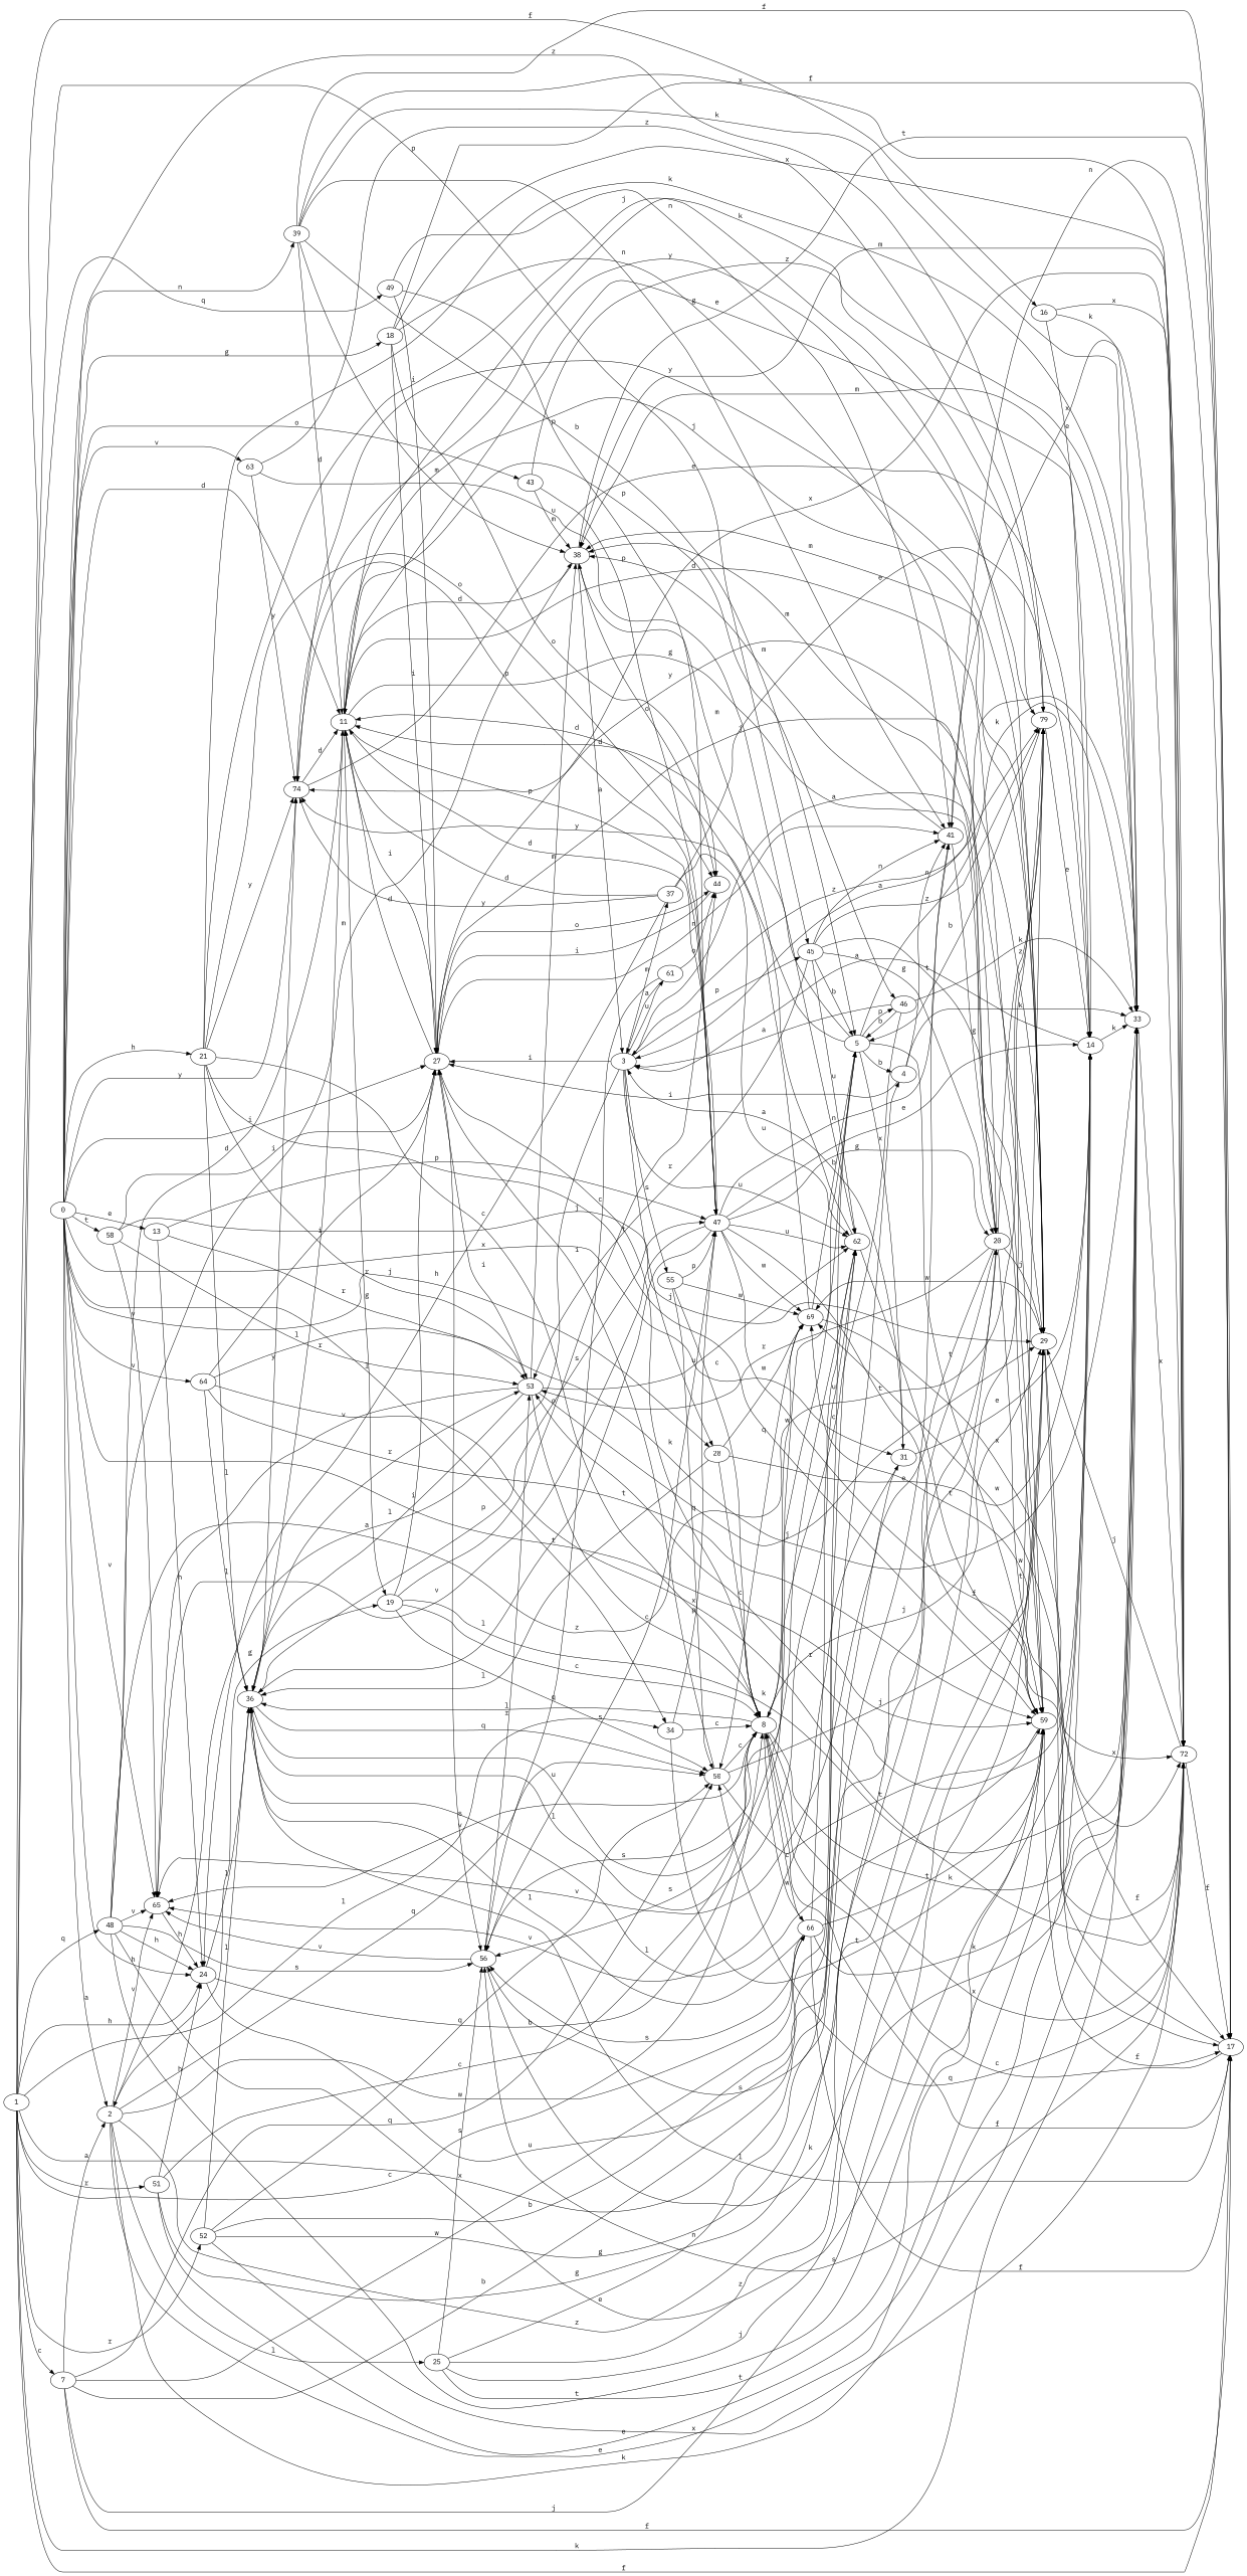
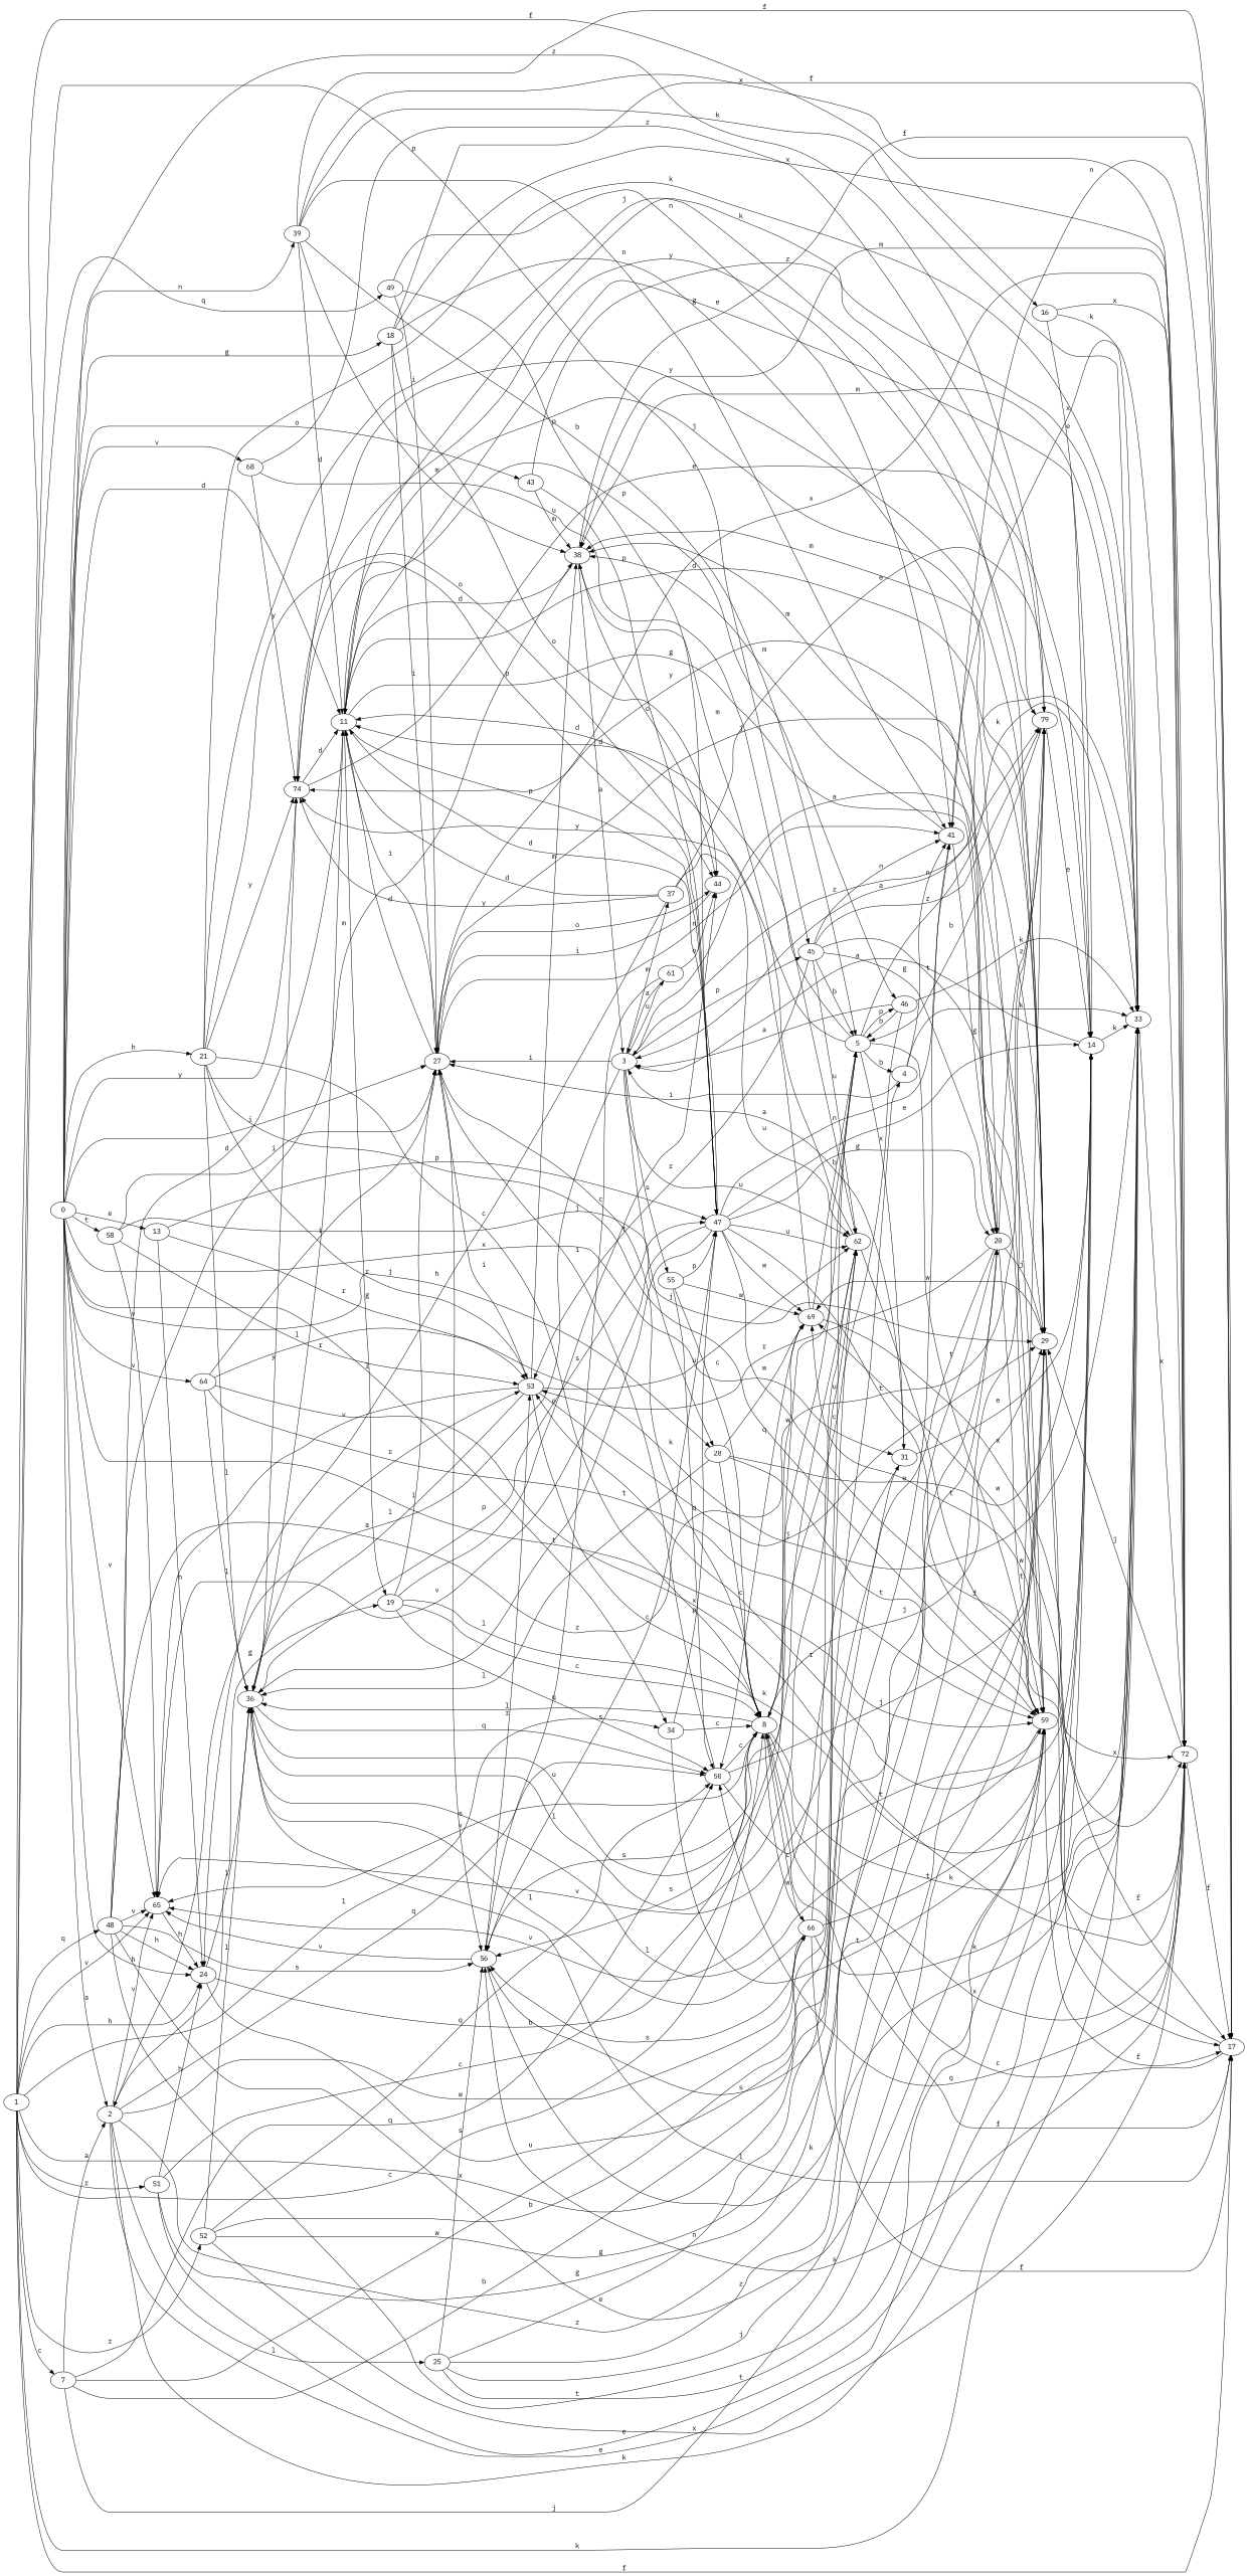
  strict digraph {
    fontname="IBM Plex Mono"
    rankdir=LR
    node [fontname="IBM Plex Mono"]
    edge [fontname="IBM Plex Mono"]
    0
    2
    11
    13
    18
    21
    24
    27
    28
    34
    39
    43
    58
    59
-   63
+   63 [label=68]
    64
    65
    n18 [label=31]
    74
    79
    33
    14
    19
    n24 [label=25]
    50
    66
    46
    29
    36
    20
    47
    53
    17
    72
    44
    8
    62
    5
    41
    56
    69
    38
    3
    1
    7
    16
    45
    48
    49
    51
    52
    4
    37
    55
    61
    0 -> 2 [label=a]
    0 -> 11 [label=d]
    0 -> 13 [label=e]
    0 -> 18 [label=g]
    0 -> 21 [label=h]
    0 -> 24 [label=h]
    0 -> 27 [label=i]
    0 -> 28 [label=j]
    0 -> 34 [label=l]
    0 -> 39 [label=n]
    0 -> 43 [label=o]
    0 -> 58 [label=t]
    0 -> 59 [label=t]
    0 -> 63 [label=v]
    0 -> 64 [label=v]
    0 -> 65 [label=v]
    0 -> n18 [label=x]
    0 -> 74 [label=y]
    0 -> 79 [label=z]
    2 -> 65 [label=v]
    2 -> 79 [label=z]
    2 -> 33 [label=k]
    2 -> 14 [label=e]
    2 -> 19 [label=g]
    2 -> n24 [label=l]
    2 -> 50 [label=q]
    2 -> 66 [label=w]
    11 -> 27 [label=i]
    11 -> 33 [label=k]
    11 -> 14 [label=e]
    11 -> 19 [label=g]
    11 -> 46 [label=p]
    11 -> 29 [label=j]
    11 -> 36 [label=l]
    11 -> 20 [label=g]
    11 -> 47 [label=p]
    13 -> 24 [label=h]
    13 -> 47 [label=p]
    13 -> 53 [label=r]
    18 -> 27 [label=i]
    18 -> 20 [label=g]
    18 -> 17 [label=f]
    18 -> 72 [label=x]
    18 -> 44 [label=o]
    21 -> 59 [label=t]
    21 -> 74 [label=y]
    21 -> 33 [label=k]
    21 -> 29 [label=j]
    21 -> 36 [label=l]
    21 -> 53 [label=r]
    21 -> 44 [label=o]
    21 -> 8 [label=c]
    24 -> 36 [label=l]
    24 -> 62 [label=u]
    24 -> 5 [label=b]
    27 -> 11 [label=d]
    27 -> 29 [label=j]
    27 -> 72 [label=x]
    27 -> 44 [label=o]
    27 -> 8 [label=c]
    27 -> 41 [label=n]
    27 -> 56 [label=s]
+   28 -> 59 [label=t]
    28 -> 14 [label=e]
    28 -> 36 [label=l]
    28 -> 8 [label=c]
    28 -> 69 [label=w]
    34 -> 59 [label=t]
    34 -> 47 [label=p]
    34 -> 8 [label=c]
    39 -> 11 [label=d]
    39 -> 33 [label=k]
    39 -> 17 [label=f]
    39 -> 72 [label=x]
    39 -> 5 [label=b]
    39 -> 41 [label=n]
    39 -> 38 [label=m]
    43 -> 79 [label=z]
    43 -> 47 [label=p]
    43 -> 38 [label=m]
    58 -> 27 [label=i]
    58 -> 65 [label=v]
    58 -> 29 [label=j]
    58 -> 53 [label=r]
    59 -> 11 [label=d]
    59 -> 74 [label=y]
    59 -> 36 [label=l]
    59 -> 17 [label=f]
    63 -> 74 [label=y]
    63 -> 79 [label=z]
    63 -> 62 [label=u]
    64 -> 27 [label=i]
    64 -> 59 [label=t]
    64 -> 33 [label=k]
    64 -> 36 [label=l]
    64 -> 72 [label=x]
    65 -> 24 [label=h]
    n18 -> 65 [label=v]
    n18 -> 14 [label=e]
    n18 -> 3 [label=a]
    74 -> 11 [label=d]
    74 -> 14 [label=e]
    74 -> 47 [label=p]
    79 -> 74 [label=y]
    79 -> 14 [label=e]
    79 -> 5 [label=b]
    33 -> 72 [label=x]
    33 -> 38 [label=m]
    33 -> 3 [label=a]
    14 -> 33 [label=k]
    14 -> 53 [label=r]
    14 -> 3 [label=a]
    19 -> 27 [label=i]
    19 -> 33 [label=k]
    19 -> 50 [label=q]
    19 -> 44 [label=o]
    19 -> 8 [label=c]
    n24 -> 59 [label=t]
    n24 -> 79 [label=z]
    n24 -> 29 [label=j]
    n24 -> 41 [label=n]
    n24 -> 56 [label=s]
    50 -> 27 [label=i]
    50 -> 59 [label=t]
    50 -> 29 [label=j]
    50 -> 8 [label=c]
    66 -> 59 [label=t]
    66 -> 33 [label=k]
    66 -> 36 [label=l]
    66 -> 17 [label=f]
    66 -> 8 [label=c]
    66 -> 62 [label=u]
    66 -> 56 [label=s]
    46 -> 33 [label=k]
    46 -> 8 [label=c]
    46 -> 5 [label=b]
    46 -> 3 [label=a]
    29 -> 74 [label=y]
    29 -> 17 [label=f]
    29 -> 72 [label=x]
    29 -> 69 [label=w]
    29 -> 38 [label=m]
    29 -> 3 [label=a]
    36 -> 74 [label=y]
    36 -> 50 [label=q]
    36 -> 47 [label=p]
    36 -> 53 [label=r]
    36 -> 62 [label=u]
    20 -> 59 [label=t]
    20 -> 65 [label=v]
    20 -> 79 [label=z]
    20 -> 29 [label=j]
    20 -> 53 [label=r]
    20 -> 56 [label=s]
    20 -> 38 [label=m]
    47 -> 11 [label=d]
    47 -> 59 [label=t]
    47 -> 65 [label=v]
    47 -> 14 [label=e]
    47 -> 36 [label=l]
    47 -> 20 [label=g]
    47 -> 17 [label=f]
    47 -> 62 [label=u]
    47 -> 41 [label=n]
    47 -> 56 [label=s]
    47 -> 69 [label=w]
    53 -> 27 [label=i]
    53 -> 65 [label=v]
    53 -> 29 [label=j]
    53 -> 36 [label=l]
    53 -> 8 [label=c]
    53 -> 62 [label=u]
    53 -> 38 [label=m]
    17 -> 36 [label=l]
    17 -> 8 [label=c]
    17 -> 41 [label=n]
    17 -> 69 [label=w]
    72 -> 50 [label=q]
    72 -> 29 [label=j]
    72 -> 17 [label=f]
    72 -> 56 [label=s]
    72 -> 69 [label=w]
    72 -> 38 [label=m]
    44 -> 27 [label=i]
    8 -> 65 [label=v]
    8 -> 33 [label=k]
    8 -> 66 [label=w]
    8 -> 29 [label=j]
    8 -> 36 [label=l]
    8 -> 17 [label=f]
    8 -> 72 [label=x]
    8 -> 56 [label=s]
    8 -> 69 [label=w]
    62 -> 59 [label=t]
    62 -> 36 [label=l]
    62 -> 38 [label=m]
    5 -> 11 [label=d]
    5 -> 59 [label=t]
    5 -> n18 [label=x]
    5 -> 74 [label=y]
    5 -> 33 [label=k]
    5 -> 46 [label=p]
    5 -> 56 [label=s]
    5 -> 4 [label=b]
    41 -> 20 [label=g]
    41 -> 72 [label=x]
    41 -> 38 [label=m]
    56 -> 65 [label=v]
    56 -> 33 [label=k]
    56 -> 53 [label=r]
    69 -> 11 [label=d]
    69 -> 50 [label=q]
    69 -> 72 [label=x]
    69 -> 5 [label=b]
    38 -> 11 [label=d]
-   38 -> 17 [label=t]
+   38 -> 17 [label=f]
    38 -> 44 [label=o]
    38 -> 3 [label=a]
    3 -> 2 [label=a]
    3 -> 27 [label=i]
    3 -> 28 [label=j]
    3 -> 79 [label=z]
    3 -> 62 [label=u]
    3 -> 45 [label=p]
    3 -> 37 [label=m]
    3 -> 55 [label=s]
    3 -> 61 [label=u]
    1 -> 24 [label=h]
    1 -> 34 [label=l]
+   1 -> 65 [label=v]
    1 -> n18 [label=x]
    1 -> 33 [label=k]
    1 -> 17 [label=f]
    1 -> 8 [label=c]
    1 -> 7 [label=c]
    1 -> 16 [label=f]
    1 -> 45 [label=p]
    1 -> 48 [label=q]
    1 -> 49 [label=q]
    1 -> 51 [label=r]
    1 -> 52 [label=r]
    7 -> 2 [label=a]
    7 -> 50 [label=q]
    7 -> 66 [label=w]
    7 -> 29 [label=j]
-   7 -> 17 [label=f]
    7 -> 4 [label=b]
    16 -> 33 [label=k]
    16 -> 14 [label=e]
    16 -> 72 [label=x]
    45 -> 59 [label=t]
    45 -> 79 [label=z]
    45 -> 20 [label=g]
    45 -> 53 [label=r]
    45 -> 62 [label=u]
    45 -> 5 [label=b]
    45 -> 41 [label=n]
    48 -> 11 [label=d]
    48 -> 24 [label=h]
    48 -> 59 [label=t]
    48 -> 65 [label=v]
    48 -> 79 [label=z]
    48 -> 14 [label=e]
    48 -> 56 [label=s]
    48 -> 38 [label=m]
    49 -> 27 [label=i]
    49 -> 47 [label=p]
    49 -> 41 [label=n]
    51 -> 24 [label=h]
    51 -> 14 [label=e]
    51 -> 20 [label=g]
    51 -> 8 [label=c]
    52 -> 50 [label=q]
    52 -> 36 [label=l]
    52 -> 20 [label=g]
    52 -> 72 [label=x]
    52 -> 5 [label=b]
    4 -> 27 [label=i]
    4 -> 33 [label=k]
    4 -> 41 [label=n]
    37 -> 11 [label=d]
    37 -> 24 [label=h]
    37 -> 74 [label=y]
    37 -> 14 [label=e]
    37 -> 62 [label=u]
    55 -> 50 [label=q]
    55 -> 47 [label=p]
    55 -> 8 [label=c]
    55 -> 69 [label=w]
    61 -> 44 [label=o]
    61 -> 56 [label=s]
    61 -> 3 [label=a]
  }
